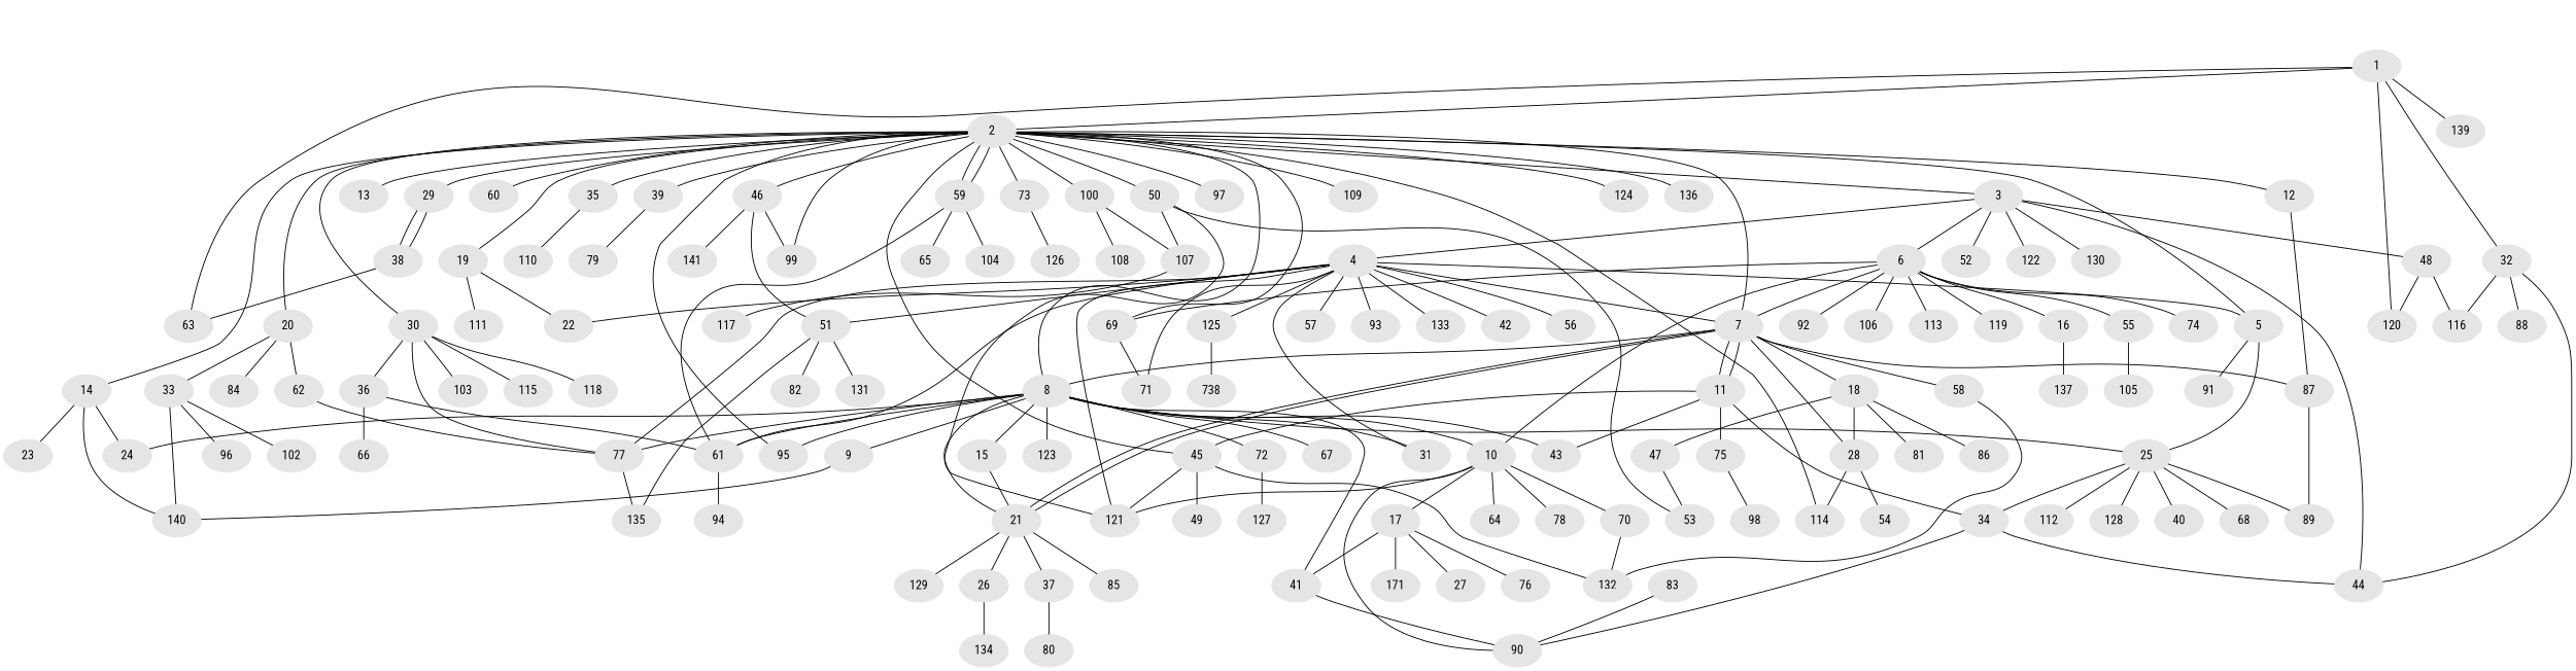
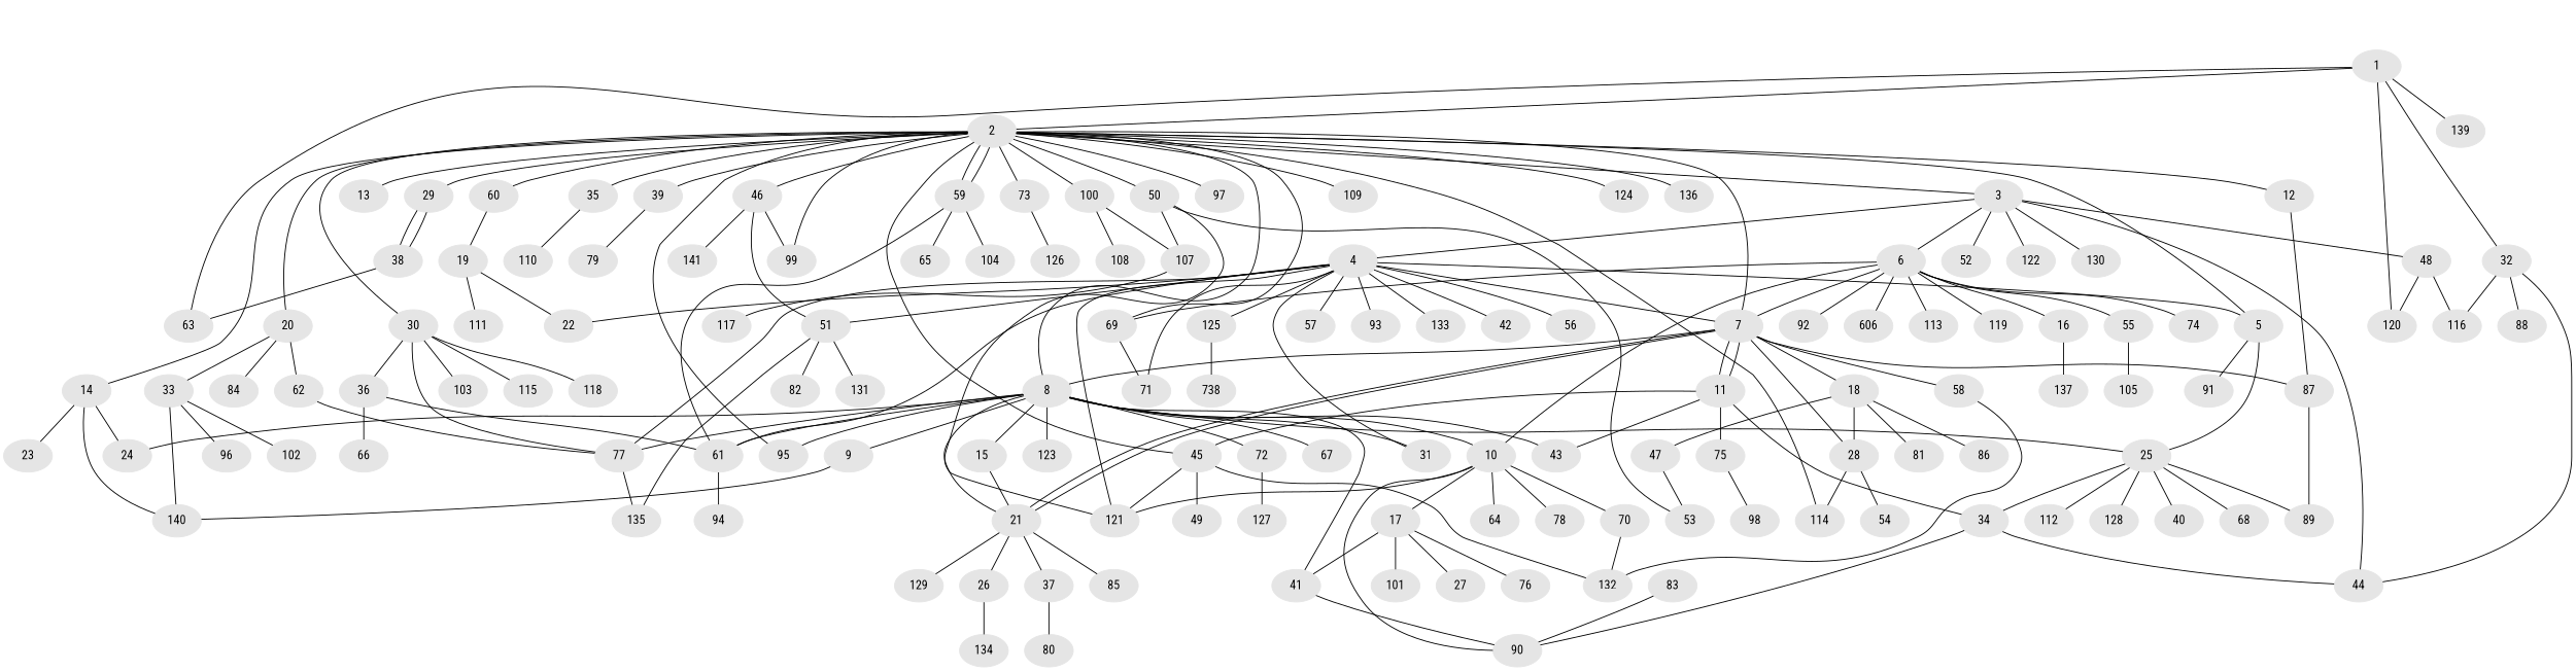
  graph {
    fontname="Roboto Condensed"
    node [color=gray90 fontname="Roboto Condensed" style=filled]
    edge [fontname="Roboto Condensed"]
    1
    2
    32
    63
    120
    139
    3
    5
    7
    8
    12
    13
    14
    19
    20
    29
    30
    35
    39
    45
    46
    50
    59
    60
    69
    73
    95
    97
    99
    100
    109
    114
    124
    136
    44
    88
    116
    4
    6
    48
    52
    122
    130
    25
    91
    11
    18
    21
    28
    58
    87
    31
    61
    77
    10
    9
    15
    24
    41
    43
    67
    72
    123
    140
    23
    22
    111
    33
    62
    84
    38
    36
    103
    115
    118
    110
    79
    121
    49
    132
    51
    141
    53
    107
    65
    104
    71
    126
    108
    42
    56
    57
    93
    125
    133
    16
    55
    74
    92
-   106
+   106 [label=606]
    113
    119
    82
    131
    135
    94
    83
    90
    n109 [label=738]
    34
    40
    68
    89
    112
    128
    17
    64
    70
    78
    137
    105
    75
    47
    81
    86
    26
    37
    85
    129
    54
    127
    27
    76
-   101 [label=171]
+   101
    98
    96
    102
    134
    80
    66
    117
    1 -- 2
    1 -- 32
    1 -- 63
    1 -- 120
    1 -- 139
    2 -- 3
    2 -- 5
    2 -- 7
    2 -- 8
    2 -- 12
    2 -- 13
    2 -- 14
-   2 -- 19
+   60 -- 19
    2 -- 20
    2 -- 29
    2 -- 30
    2 -- 35
    2 -- 39
    2 -- 45
    2 -- 46
    2 -- 50
    2 -- 59
    2 -- 59
    2 -- 60
    2 -- 69
    2 -- 73
    2 -- 95
    2 -- 97
    2 -- 99
    2 -- 100
    2 -- 109
    2 -- 114
    2 -- 124
    2 -- 136
    32 -- 44
    32 -- 88
    32 -- 116
    3 -- 44
    3 -- 4
    3 -- 6
    3 -- 48
    3 -- 52
    3 -- 122
    3 -- 130
    5 -- 25
    5 -- 91
    7 -- 8
    7 -- 11
    7 -- 11
    7 -- 18
    7 -- 21
    7 -- 21
    7 -- 28
    7 -- 58
    7 -- 87
    8 -- 95
    8 -- 25
    8 -- 21
    8 -- 31
    8 -- 61
    8 -- 77
    8 -- 10
    8 -- 9
    8 -- 15
    8 -- 24
    8 -- 41
    8 -- 43
    8 -- 67
    8 -- 72
    8 -- 123
    12 -- 87
    14 -- 24
    14 -- 140
    14 -- 23
    19 -- 22
    19 -- 111
    20 -- 33
    20 -- 62
    20 -- 84
    29 -- 38
    29 -- 38
    30 -- 77
    30 -- 36
    30 -- 103
    30 -- 115
    30 -- 118
    35 -- 110
    39 -- 79
    45 -- 121
    45 -- 49
    45 -- 132
    46 -- 99
    46 -- 51
    46 -- 141
    50 -- 121
    50 -- 53
    50 -- 107
    59 -- 61
    59 -- 65
    59 -- 104
    69 -- 71
    73 -- 126
    100 -- 107
    100 -- 108
    4 -- 5
    4 -- 7
    4 -- 31
    4 -- 61
    4 -- 77
    4 -- 22
    4 -- 121
    4 -- 51
    4 -- 71
    4 -- 42
    4 -- 56
    4 -- 57
    4 -- 93
    4 -- 125
    4 -- 133
    6 -- 7
    6 -- 69
    6 -- 10
    6 -- 16
    6 -- 55
    6 -- 74
    6 -- 92
    6 -- 106
    6 -- 113
    6 -- 119
    48 -- 120
    48 -- 116
    25 -- 34
    25 -- 40
    25 -- 68
    25 -- 89
    25 -- 112
    25 -- 128
    11 -- 45
    11 -- 43
    11 -- 34
    11 -- 75
    18 -- 28
    18 -- 47
    18 -- 81
    18 -- 86
    21 -- 26
    21 -- 37
    21 -- 85
    21 -- 129
    28 -- 114
    28 -- 54
    58 -- 132
    87 -- 89
    61 -- 94
    77 -- 135
    10 -- 121
    10 -- 90
    10 -- 17
    10 -- 64
    10 -- 70
    10 -- 78
    9 -- 140
    15 -- 21
    41 -- 90
    72 -- 127
    33 -- 140
    33 -- 96
    33 -- 102
    62 -- 77
    38 -- 63
    36 -- 61
    36 -- 66
    51 -- 82
    51 -- 131
    51 -- 135
    107 -- 117
    125 -- n109
    16 -- 137
    55 -- 105
    83 -- 90
    34 -- 44
    34 -- 90
    17 -- 41
    17 -- 27
    17 -- 76
    17 -- 101
    70 -- 132
    75 -- 98
    47 -- 53
    26 -- 134
    37 -- 80
  }
